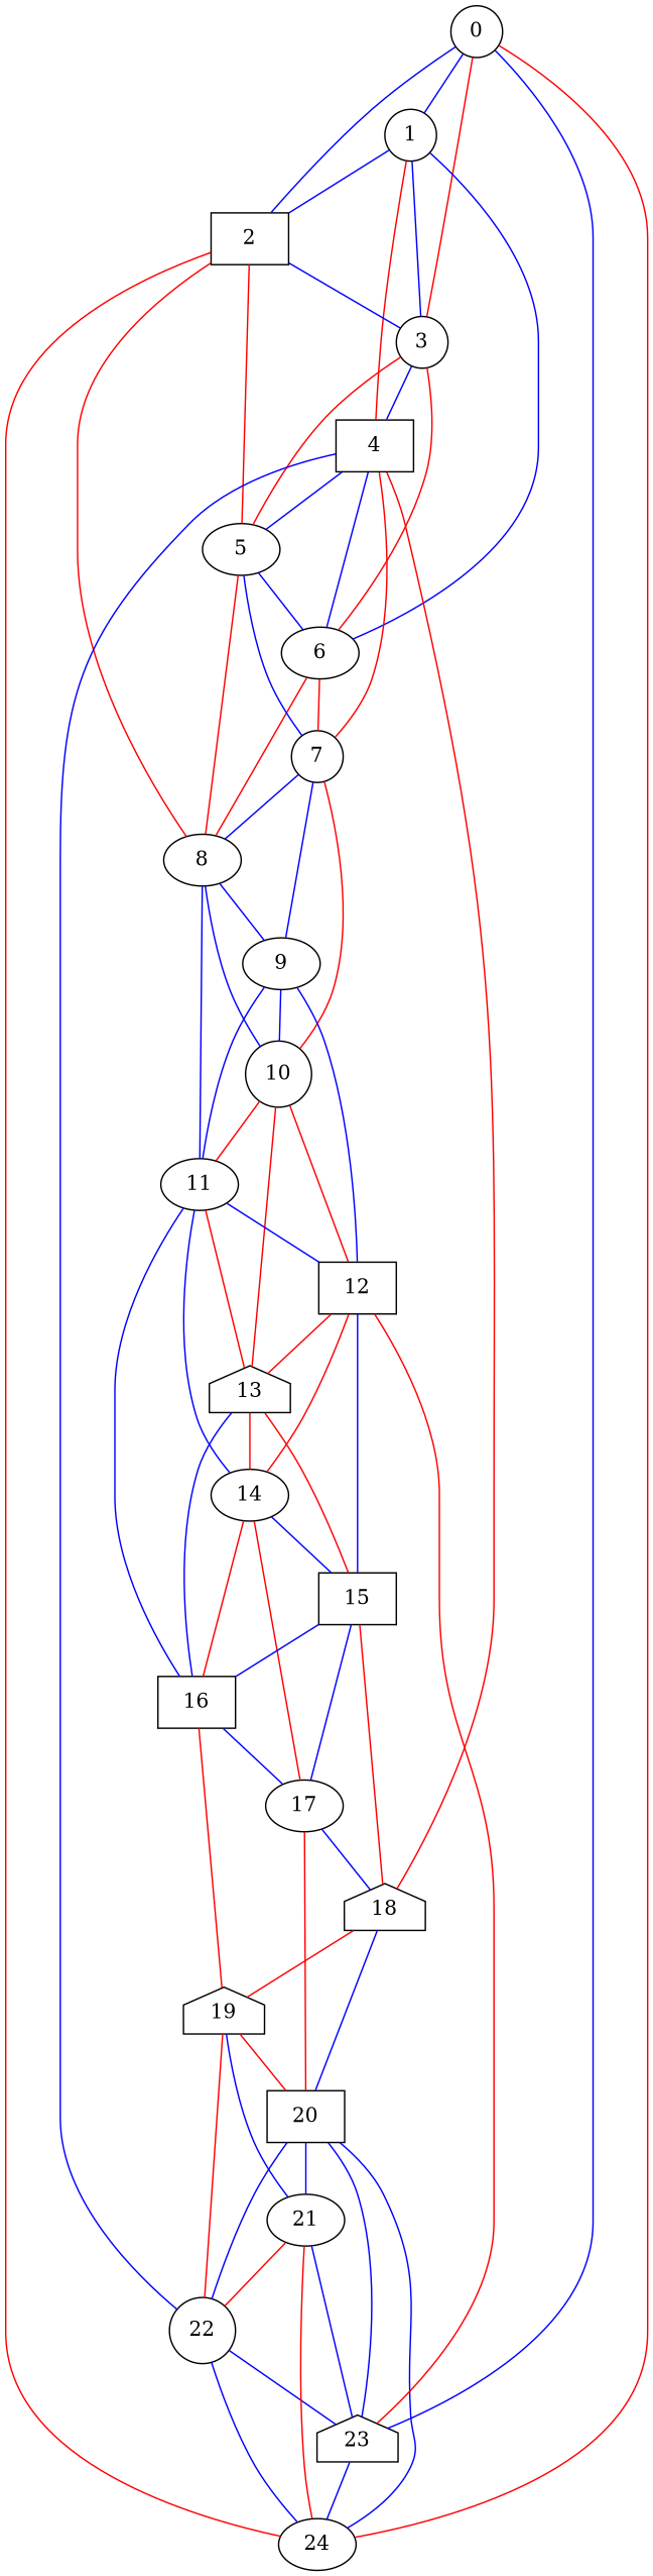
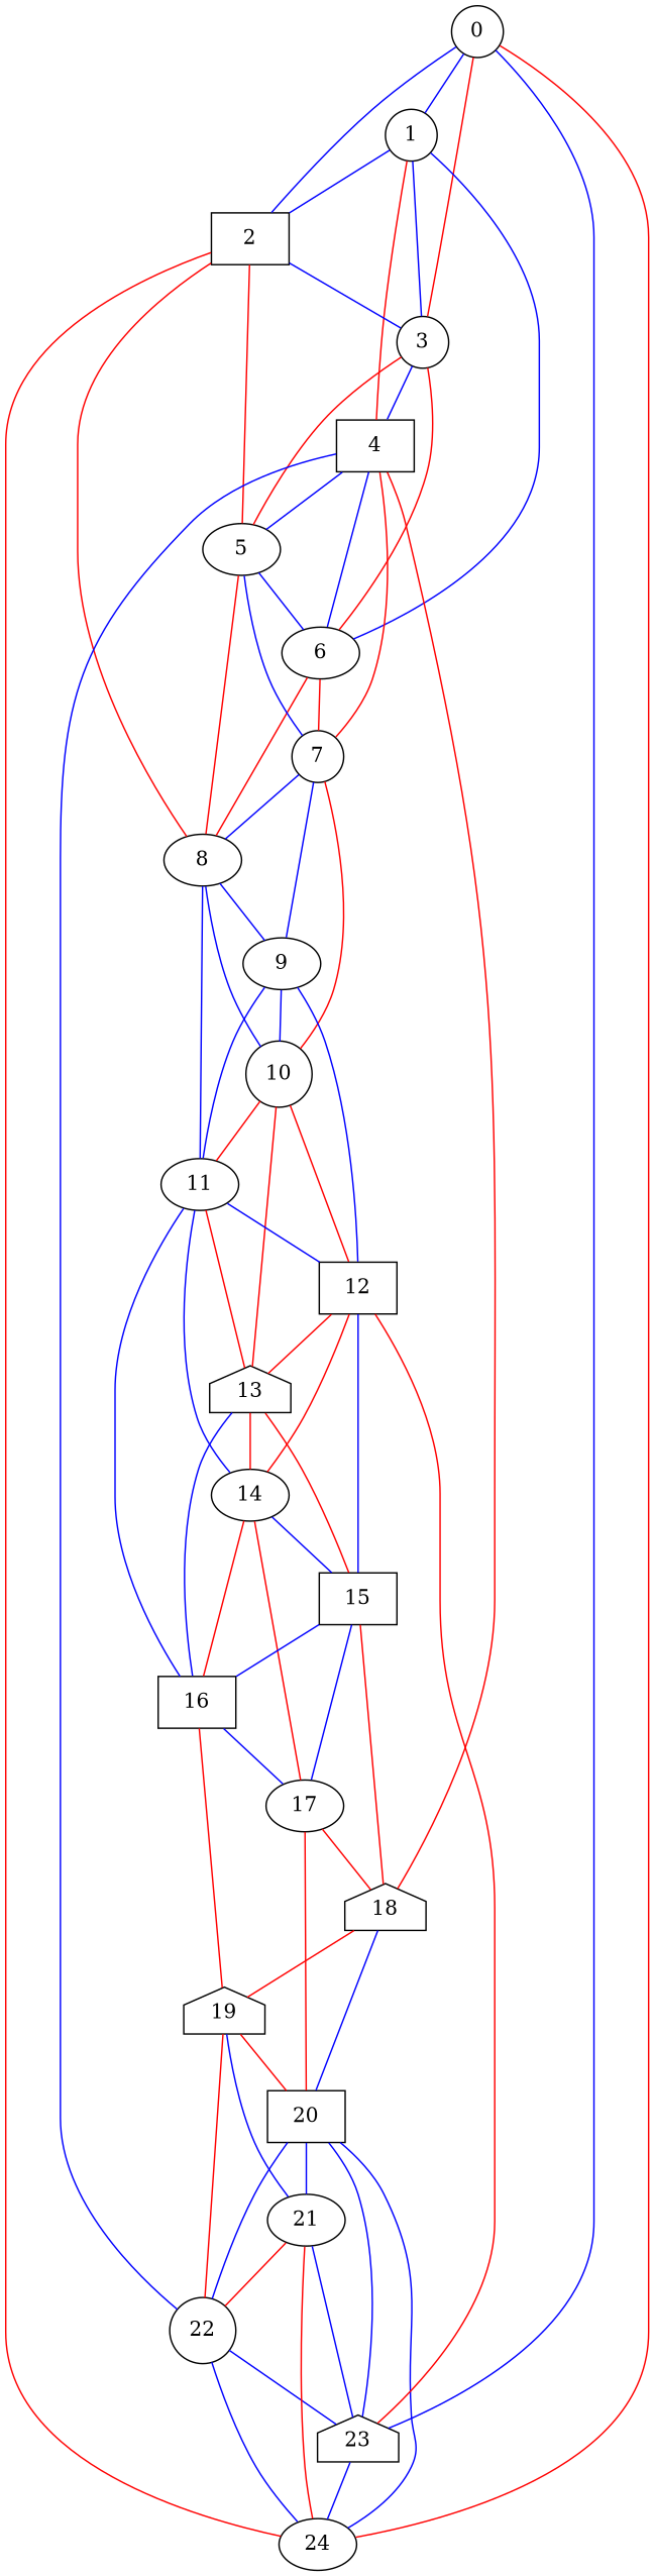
  strict graph {
    node [shape=ellipse]
    edge [color=blue is_available=True prob=1.0]
    0 [shape=circle]
    1 [shape=circle]
    2 [shape=box]
    3 [shape=circle]
    23 [shape=house]
    24
    4 [shape=box]
    6
    5
    8
    7 [shape=circle]
    18 [shape=house]
    22 [shape=circle]
    9
    10 [shape=circle]
    11
    19 [shape=house]
    20 [shape=box]
    12 [shape=box]
    13 [shape=house]
    14
    16 [shape=box]
    15 [shape=box]
    17
    21
    0 -- 1 [prob=0.813208289004]
    0 -- 2 [prob=0.744220178533]
    0 -- 3 [color=red prob=0.973334955744]
    0 -- 23
    0 -- 24 [color=red prob=0.209117941494]
    1 -- 2 [prob=0.335103739121]
    1 -- 3
    1 -- 4 [color=red]
    1 -- 6 [prob=0.784452270572]
    2 -- 3 [prob=0.226159067631]
    2 -- 24 [color=red prob=0.94036009549]
    2 -- 5 [color=red prob=0.824010993293]
    2 -- 8 [color=red prob=0.696695512052]
    3 -- 4
    3 -- 6 [color=red prob=0.0980569555126]
    3 -- 5 [color=red prob=0.521776258819]
    23 -- 24
    4 -- 6 [prob=0.307022677378]
    4 -- 5 [prob=0.682191799748]
    4 -- 7 [color=red]
    4 -- 18 [color=red prob=0.43857705836]
    4 -- 22
    6 -- 8 [color=red]
    6 -- 7 [color=red]
    5 -- 6
    5 -- 8 [color=red]
    5 -- 7 [prob=0.354506375774]
    8 -- 9 [prob=0.212773360952]
    8 -- 10
    8 -- 11
    7 -- 8 [prob=0.127543275118]
    7 -- 9
    7 -- 10 [color=red]
    18 -- 19 [color=red prob=0.0447688336198]
    18 -- 20
    22 -- 23
    22 -- 24 [prob=0.633252888437]
    9 -- 10 [prob=0.102531595837]
    9 -- 11 [prob=0.883168868155]
    9 -- 12 [prob=0.00454613952968]
    10 -- 11 [color=red]
    10 -- 12 [color=red prob=0.494705859166]
    10 -- 13 [color=red]
    11 -- 12
    11 -- 13 [color=red prob=0.414398878036]
    11 -- 14
    11 -- 16 [prob=0.312151653834]
    19 -- 22 [color=red prob=0.290703778109]
    19 -- 20 [color=red prob=0.669517222438]
    19 -- 21 [prob=0.515530419235]
    20 -- 23 [prob=0.719040983652]
    20 -- 24 [prob=0.474331657016]
    20 -- 22
    20 -- 21 [prob=0.421709491564]
    12 -- 23 [color=red prob=0.751604578753]
    12 -- 13 [color=red]
    12 -- 14 [color=red prob=0.985990374343]
    12 -- 15 [prob=0.170344904129]
    13 -- 14 [color=red]
    13 -- 16 [prob=0.972919746031]
    13 -- 15 [color=red]
    14 -- 16 [color=red]
    14 -- 15 [prob=0.783047651664]
    14 -- 17 [color=red prob=0.0213350317633]
    16 -- 19 [color=red prob=0.0028764361418]
    16 -- 17 [prob=0.267717800559]
    15 -- 18 [color=red prob=0.499249184524]
    15 -- 16 [prob=0.0994754067345]
    15 -- 17 [prob=0.0903819883094]
-   17 -- 18 [prob=0.117770990611]
+   17 -- 18 [color=red prob=0.117770990611]
    17 -- 20 [color=red prob=0.375874379419]
    21 -- 23 [prob=0.996513586559]
    21 -- 24 [color=red prob=0.392136363044]
    21 -- 22 [color=red prob=0.595622223125]
  }
